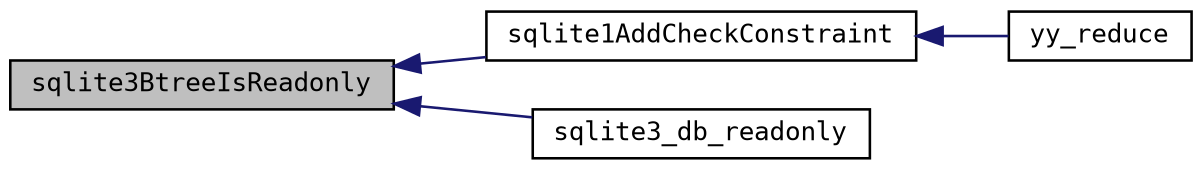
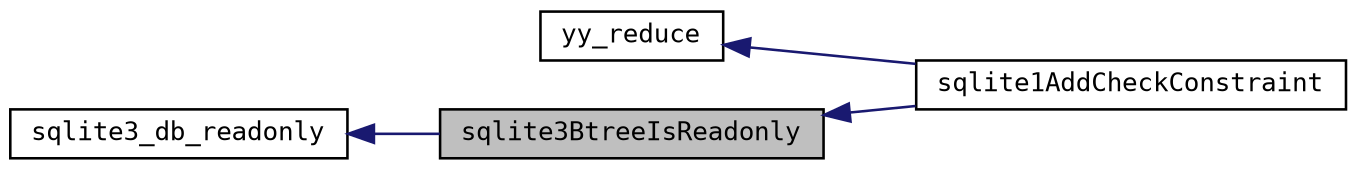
  digraph {
    fontname="DejaVu Sans Mono"
    rankdir=LR
    node [color=black fillcolor=white fontname="DejaVu Sans Mono" fontsize=10 shape=record style=filled]
    edge [color=midnightblue dir=back fontname="DejaVu Sans Mono" fontsize=10 labelfontname=FreeSans labelfontsize=10 style=solid]
    n1 [fillcolor=grey75 fontcolor=black height=0.2 label=sqlite3BtreeIsReadonly width=0.4]
    n2 [height=0.2 label=sqlite1AddCheckConstraint width=0.4]
    n3 [height=0.2 label=sqlite3_db_readonly width=0.4]
    n4 [height=0.2 label=yy_reduce width=0.4]
    n1 -> n2
-   n1 -> n3
-   n2 -> n4
+   n3 -> n1
+   n4 -> n2
  }
